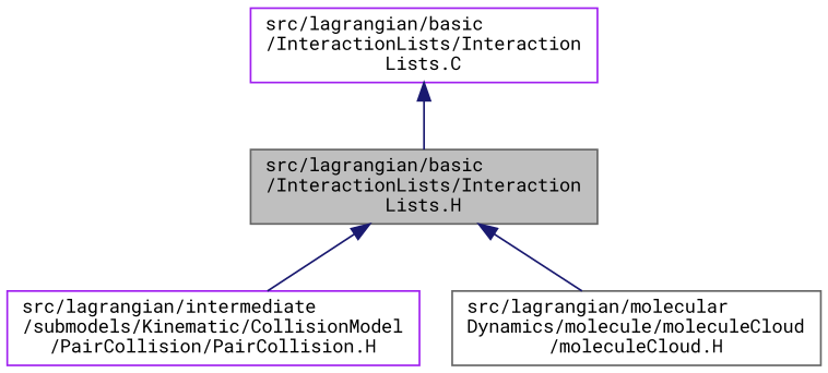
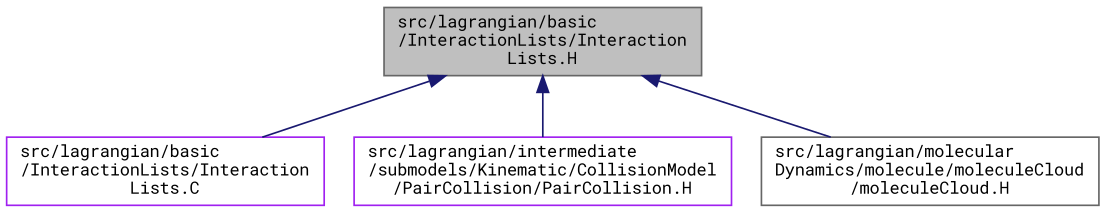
  digraph {
    fontname="Roboto Mono"
    node [color=gray40 fontname="Roboto Mono" fontsize=10 shape=record]
    edge [color=midnightblue dir=back fontname="Roboto Mono" fontsize=10 labelfontname=Helvetica labelfontsize=10 style=solid]
    n1 [fillcolor=grey75 fontcolor=black height=0.2 label="src/lagrangian/basic\l/InteractionLists/Interaction\lLists.H" style=filled width=0.4]
    n2 [color=purple height=0.2 label="src/lagrangian/basic\l/InteractionLists/Interaction\lLists.C" width=0.4]
    n3 [color=purple height=0.2 label="src/lagrangian/intermediate\l/submodels/Kinematic/CollisionModel\l/PairCollision/PairCollision.H" width=0.4]
    n4 [height=0.2 label="src/lagrangian/molecular\lDynamics/molecule/moleculeCloud\l/moleculeCloud.H" width=0.4]
-   n2 -> n1
+   n1 -> n2
    n1 -> n3
    n1 -> n4
  }
